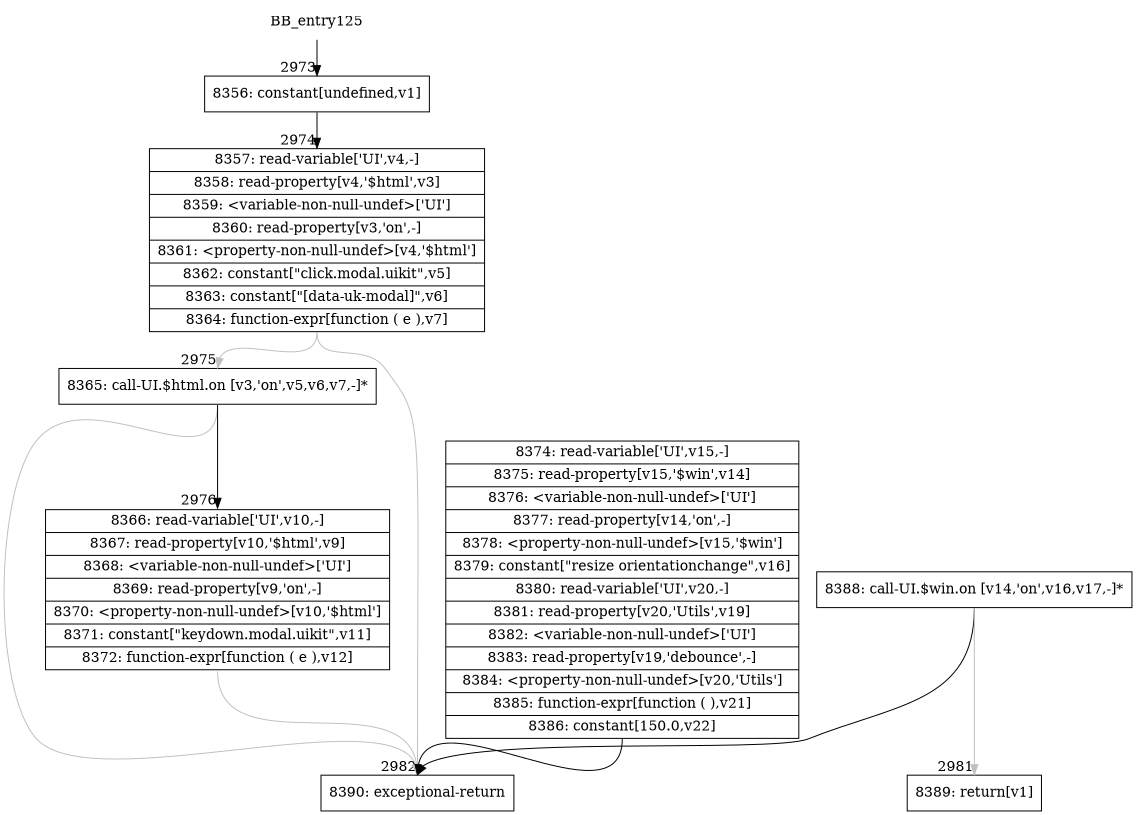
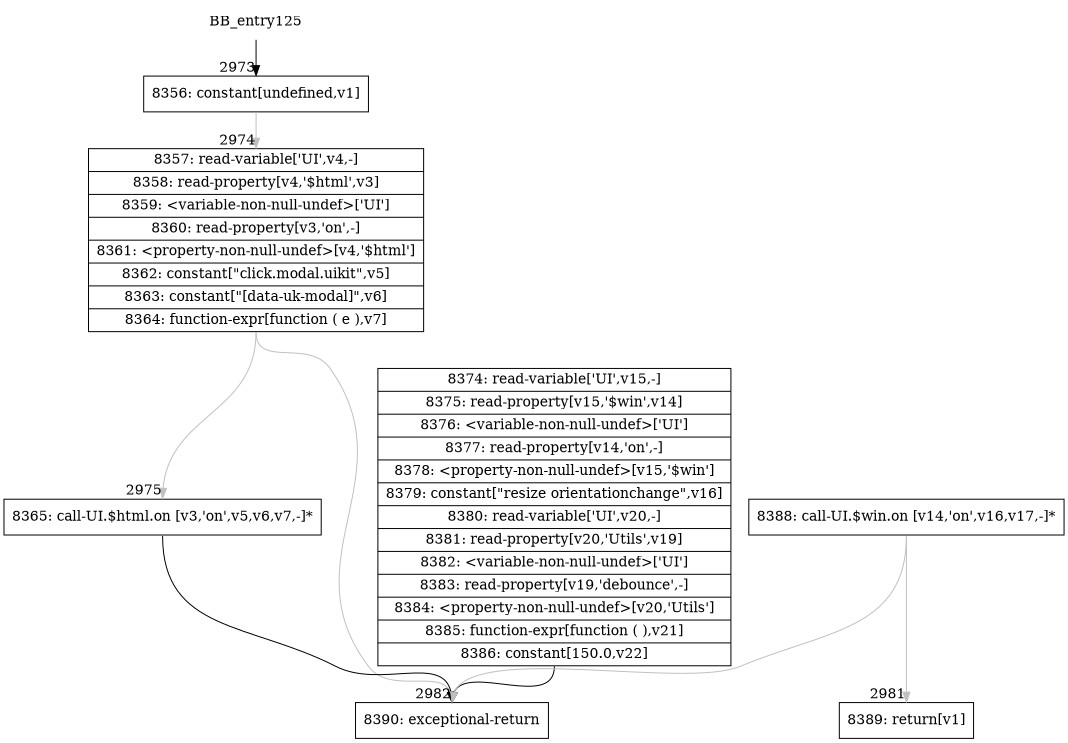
  digraph {
    rankdir=TD
    node [shape=record]
    edge [headport=n tailport=s color=gray]
    n1 [label=BB_entry125 shape=none]
    n2 [label="{8356: constant[undefined,v1]}"]
    n3 [label="{8357: read-variable['UI',v4,-]|8358: read-property[v4,'$html',v3]|8359: \<variable-non-null-undef\>['UI']|8360: read-property[v3,'on',-]|8361: \<property-non-null-undef\>[v4,'$html']|8362: constant[\"click.modal.uikit\",v5]|8363: constant[\"[data-uk-modal]\",v6]|8364: function-expr[function ( e ),v7]}"]
    n4 [label="{8365: call-UI.$html.on [v3,'on',v5,v6,v7,-]*}"]
    n5 [label="{8390: exceptional-return}"]
-   n6 [label="{8366: read-variable['UI',v10,-]|8367: read-property[v10,'$html',v9]|8368: \<variable-non-null-undef\>['UI']|8369: read-property[v9,'on',-]|8370: \<property-non-null-undef\>[v10,'$html']|8371: constant[\"keydown.modal.uikit\",v11]|8372: function-expr[function ( e ),v12]}"]
    n7 [label="{8374: read-variable['UI',v15,-]|8375: read-property[v15,'$win',v14]|8376: \<variable-non-null-undef\>['UI']|8377: read-property[v14,'on',-]|8378: \<property-non-null-undef\>[v15,'$win']|8379: constant[\"resize orientationchange\",v16]|8380: read-variable['UI',v20,-]|8381: read-property[v20,'Utils',v19]|8382: \<variable-non-null-undef\>['UI']|8383: read-property[v19,'debounce',-]|8384: \<property-non-null-undef\>[v20,'Utils']|8385: function-expr[function ( ),v21]|8386: constant[150.0,v22]}"]
    n8 [label="{8388: call-UI.$win.on [v14,'on',v16,v17,-]*}"]
    n9 [label="{8389: return[v1]}"]
    n1 -> n2 [headlabel="    2973" color=""]
-   n2 -> n3 [headlabel="      2974" color=""]
+   n2 -> n3 [headlabel="      2974"]
    n3 -> n4 [headlabel="      2975"]
    n3 -> n5 [headlabel="      2982"]
-   n4 -> n5
-   n4 -> n6 [headlabel="      2976" color=""]
-   n6 -> n5
+   n4 -> n5 [color=black]
    n7 -> n5 [color=black]
-   n8 -> n5 [color=black]
+   n8 -> n5
    n8 -> n9 [headlabel="      2981"]
  }
